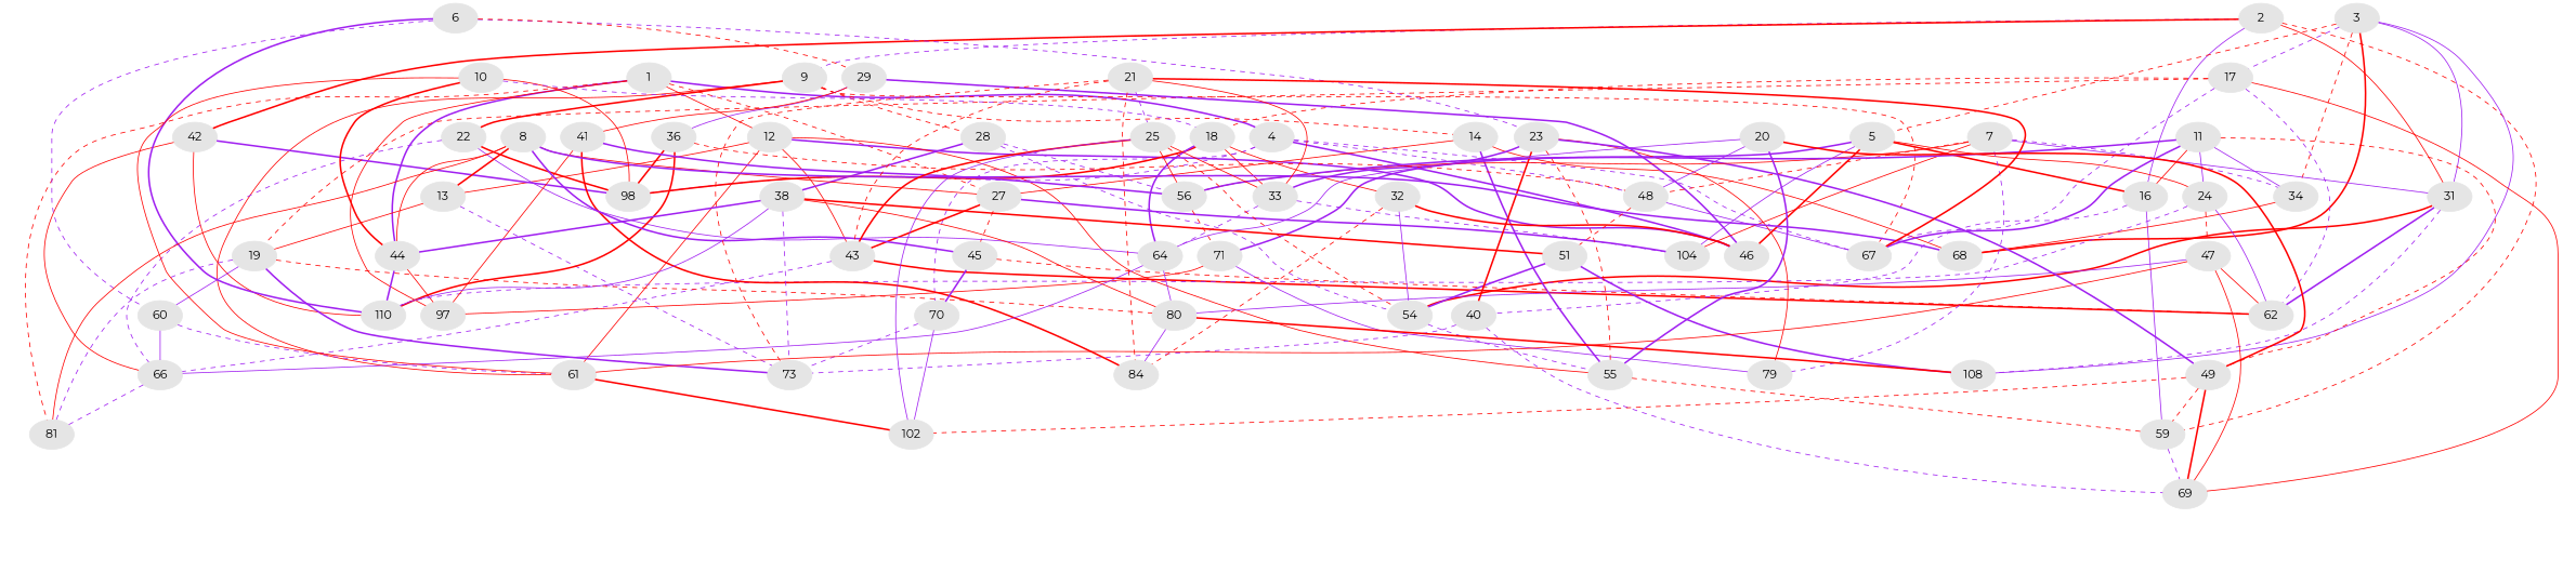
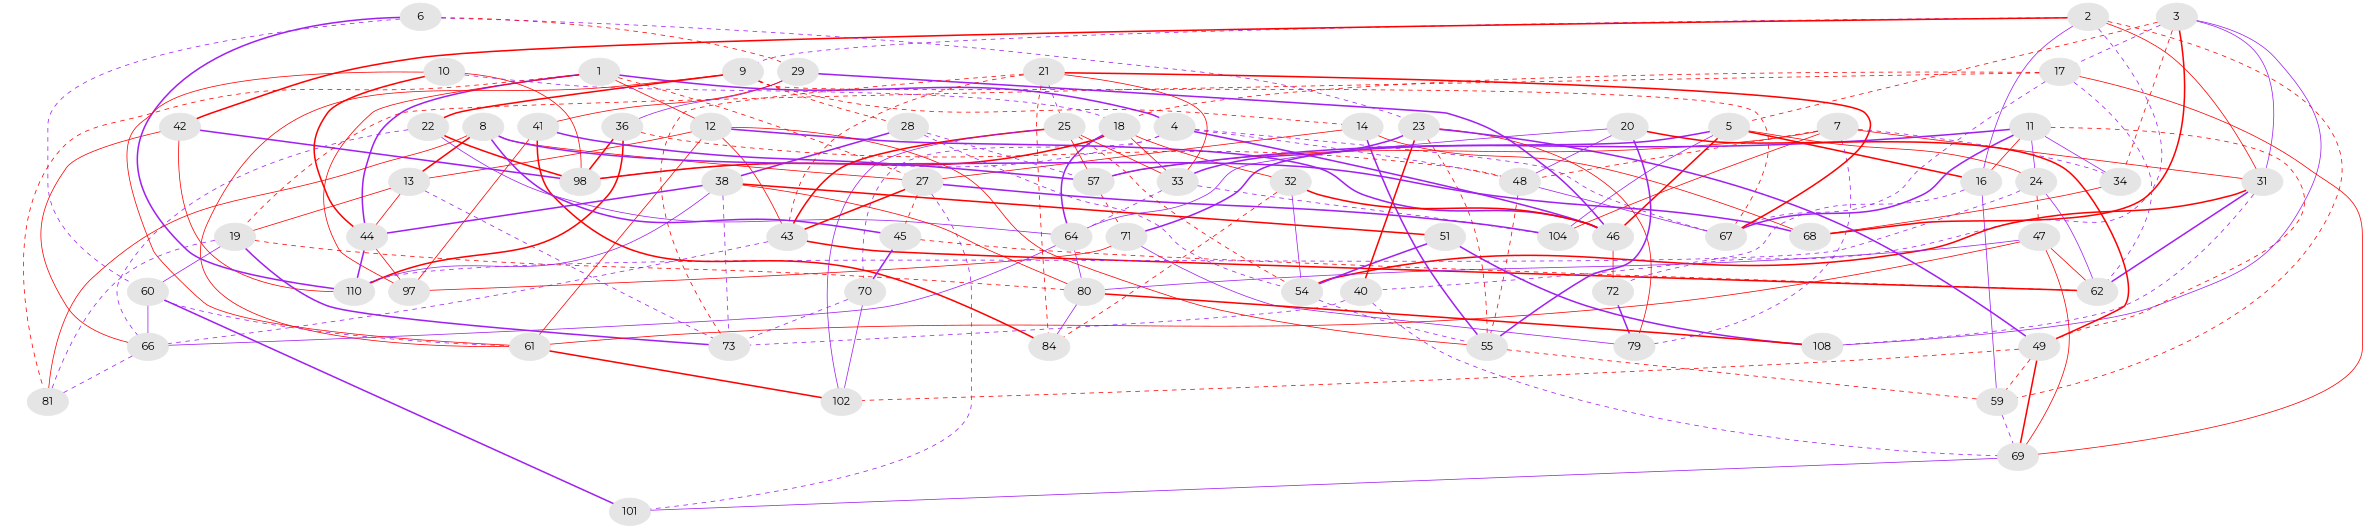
  graph {
    fontname=Montserrat
    node [color=gray90 fontname=Montserrat style=filled]
    edge [color=red fontname=Montserrat style=solid]
    1 [super="+99"]
    4 [super="+15"]
    12 [super="+113"]
    44 [super="+52"]
    81
    97
    27 [super="+39"]
    46 [super="+50"]
    48 [super="+109"]
    67 [super="+88"]
    70
    98 [super="+106"]
    13
    61 [super="+87"]
    43 [super="+65"]
    55 [super="+75"]
    110 [super="+111"]
+   72
    79
    2 [super="+92"]
    9 [super="+82"]
    16 [super="+35"]
    31 [super="+78"]
    42
    59 [super="+85"]
    14
    22
    28
    40
    108
    62 [super="+90"]
    54 [super="+89"]
    66 [super="+83"]
    69 [super="+105"]
    3 [super="+63"]
    5 [super="+91"]
    17 [super="+114"]
    34
    68
    24 [super="+57"]
    71
    104
    18 [super="+93"]
    19 [super="+58"]
    51
    73 [super="+107"]
    102
    47 [super="+77"]
    23 [super="+94"]
    49 [super="+112"]
    33 [super="+37"]
    6
    29
    60 [super="+96"]
    36
    41
+   101
    7 [super="+30"]
-   56 [super="+74"]
+   56 [super="+74" label=57]
    8 [super="+86"]
    45
    64 [super="+103"]
    38 [super="+76"]
    32
    10
    11 [super="+95"]
    80 [super="+100"]
    84
    20
    21 [super="+53"]
    25 [super="+26"]
    1 -- 4 [color=purple style=bold]
    1 -- 12
    1 -- 44 [color=purple style=bold]
    1 -- 81 [style=dashed]
    1 -- 97
    1 -- 27 [style=dashed]
    4 -- 46 [color=purple style=bold]
    4 -- 48 [color=purple style=dashed]
    4 -- 67 [color=purple style=dashed]
    4 -- 70 [color=purple style=dashed]
    4 -- 98 [color=purple style=dashed]
    12 -- 46 [color=purple style=bold]
    12 -- 13
    12 -- 61
    12 -- 43
    12 -- 55
    44 -- 97
    44 -- 110 [color=purple style=bold]
    27 -- 43 [style=bold]
    27 -- 104 [color=purple style=bold]
+   27 -- 101 [color=purple style=dashed]
    27 -- 45 [style=dashed]
+   46 -- 72
    48 -- 67 [color=purple]
-   48 -- 51 [style=dashed]
+   48 -- 55 [style=dashed]
    70 -- 73 [color=purple style=dashed]
    70 -- 102 [color=purple]
    13 -- 19
    13 -- 73 [color=purple style=dashed]
    61 -- 102 [style=bold]
    43 -- 62 [style=bold]
    43 -- 66 [color=purple style=dashed]
    55 -- 59 [style=dashed]
+   72 -- 79 [color=purple style=bold]
+   2 -- 72 [color=purple style=dashed]
    2 -- 9 [color=purple style=dashed]
    2 -- 16 [color=purple]
    2 -- 31
    2 -- 42 [style=bold]
    2 -- 59 [style=dashed]
    9 -- 67 [style=dashed]
    9 -- 61
    9 -- 14 [style=dashed]
    9 -- 22 [style=bold]
    9 -- 28 [style=dashed]
    16 -- 59 [color=purple weight=2]
    16 -- 40 [color=purple style=dashed]
    31 -- 108 [color=purple style=dashed]
    31 -- 62 [color=purple style=bold]
    31 -- 54 [style=bold]
    42 -- 98 [color=purple style=bold]
    42 -- 110
    42 -- 66
    59 -- 69 [color=purple style=dashed]
    14 -- 27
    14 -- 55 [color=purple style=bold]
    14 -- 68
    22 -- 98 [style=bold]
    22 -- 66 [color=purple style=dashed]
    22 -- 64 [color=purple]
    28 -- 54 [color=purple style=dashed]
    28 -- 56 [color=purple style=dashed]
    28 -- 38 [color=purple style=bold]
    40 -- 69 [color=purple style=dashed]
    40 -- 73 [color=purple style=dashed]
    54 -- 55 [color=purple style=dashed]
    66 -- 81 [color=purple style=dashed]
+   69 -- 101 [color=purple]
    3 -- 31 [color=purple]
    3 -- 108 [color=purple]
    3 -- 5 [style=dashed]
    3 -- 17 [color=purple style=dashed]
    3 -- 34 [style=dashed]
    3 -- 68 [style=bold]
    5 -- 46 [style=bold]
    5 -- 16 [style=bold]
    5 -- 24
    5 -- 71 [color=purple style=bold]
    5 -- 104 [color=purple]
    17 -- 67 [color=purple style=dashed]
    17 -- 62 [color=purple style=dashed]
    17 -- 69
    17 -- 18 [style=dashed]
    17 -- 19 [style=dashed]
    34 -- 68
    24 -- 110 [color=purple style=dashed]
    24 -- 62 [color=purple]
    24 -- 47 [style=dashed weight=2]
    71 -- 97
    71 -- 79 [color=purple]
    18 -- 98 [style=bold]
    18 -- 33
    18 -- 64 [color=purple style=bold]
    18 -- 32
    19 -- 81 [color=purple style=dashed]
    19 -- 73 [color=purple style=bold]
    19 -- 60 [color=purple]
    19 -- 80 [style=dashed]
    51 -- 108 [color=purple style=bold]
    51 -- 54 [color=purple style=bold]
    47 -- 61
    47 -- 62
    47 -- 69
    47 -- 80 [color=purple]
    23 -- 55 [style=dashed]
    23 -- 79
    23 -- 40 [style=bold]
    23 -- 49 [color=purple style=bold]
    23 -- 33 [color=purple style=bold]
    49 -- 59 [style=dashed]
    49 -- 69 [style=bold]
    49 -- 102 [style=dashed]
    33 -- 104 [color=purple style=dashed]
    33 -- 64 [color=purple style=dashed]
    6 -- 110 [color=purple style=bold]
    6 -- 23 [color=purple style=dashed]
    6 -- 29 [style=dashed]
    6 -- 60 [color=purple style=dashed]
    29 -- 46 [color=purple style=bold]
    29 -- 36 [color=purple]
    29 -- 41
    60 -- 61 [color=purple style=dashed]
    60 -- 66 [color=purple]
+   60 -- 101 [color=purple style=bold weight=2]
    36 -- 48 [style=dashed]
    36 -- 98 [style=bold]
    36 -- 110 [style=bold]
    41 -- 97
    41 -- 56 [color=purple style=bold]
    41 -- 84 [style=bold]
    7 -- 48 [style=dashed]
    7 -- 79 [color=purple style=dashed]
-   7 -- 31 [color=purple]
+   7 -- 31
    7 -- 34 [color=purple style=dashed]
    7 -- 104
    7 -- 56
    56 -- 71 [style=dashed]
-   8 -- 44
+   13 -- 44
    8 -- 81
    8 -- 27
    8 -- 13 [style=bold]
    8 -- 68 [color=purple style=bold]
    8 -- 45 [color=purple style=bold]
    45 -- 70 [color=purple style=bold]
    45 -- 62 [style=dashed]
    64 -- 66 [color=purple]
    64 -- 80 [color=purple]
    38 -- 44 [color=purple style=bold]
    38 -- 110 [color=purple]
    38 -- 51 [style=bold]
    38 -- 73 [color=purple style=dashed]
    38 -- 80
    32 -- 46 [style=bold]
    32 -- 54 [color=purple]
    32 -- 84 [style=dashed]
    10 -- 44 [style=bold]
    10 -- 98
    10 -- 61
    10 -- 18 [color=purple style=dashed]
    11 -- 67 [color=purple style=bold]
    11 -- 16
    11 -- 34 [color=purple]
    11 -- 24 [color=purple]
    11 -- 49 [style=dashed]
    11 -- 56 [color=purple style=bold]
    80 -- 108 [style=bold]
    80 -- 84 [color=purple]
    20 -- 48 [color=purple]
    20 -- 55 [color=purple style=bold]
    20 -- 49 [style=bold]
    20 -- 64 [color=purple]
    21 -- 67 [style=bold]
    21 -- 43 [style=dashed]
    21 -- 73 [style=dashed]
    21 -- 33
    21 -- 84 [style=dashed]
    21 -- 25 [color=purple style=dashed]
    25 -- 43 [style=bold]
    25 -- 54 [style=dashed]
    25 -- 102 [color=purple]
    25 -- 33
    25 -- 56
  }
